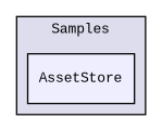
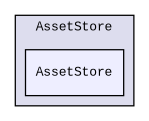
  digraph {
    compound=true
    rankdir=LR
    fontname="Liberation Mono"
    n1 [fillcolor="#eeeeff" fontname="Liberation Mono" fontsize=10 label=AssetStore pencolor=black shape=box style=filled]
    subgraph cluster_1 {
      bgcolor="#ddddee"
      fontsize=10
-     label=Samples
+     label=AssetStore
      pencolor=black
      n1
    }
  }
